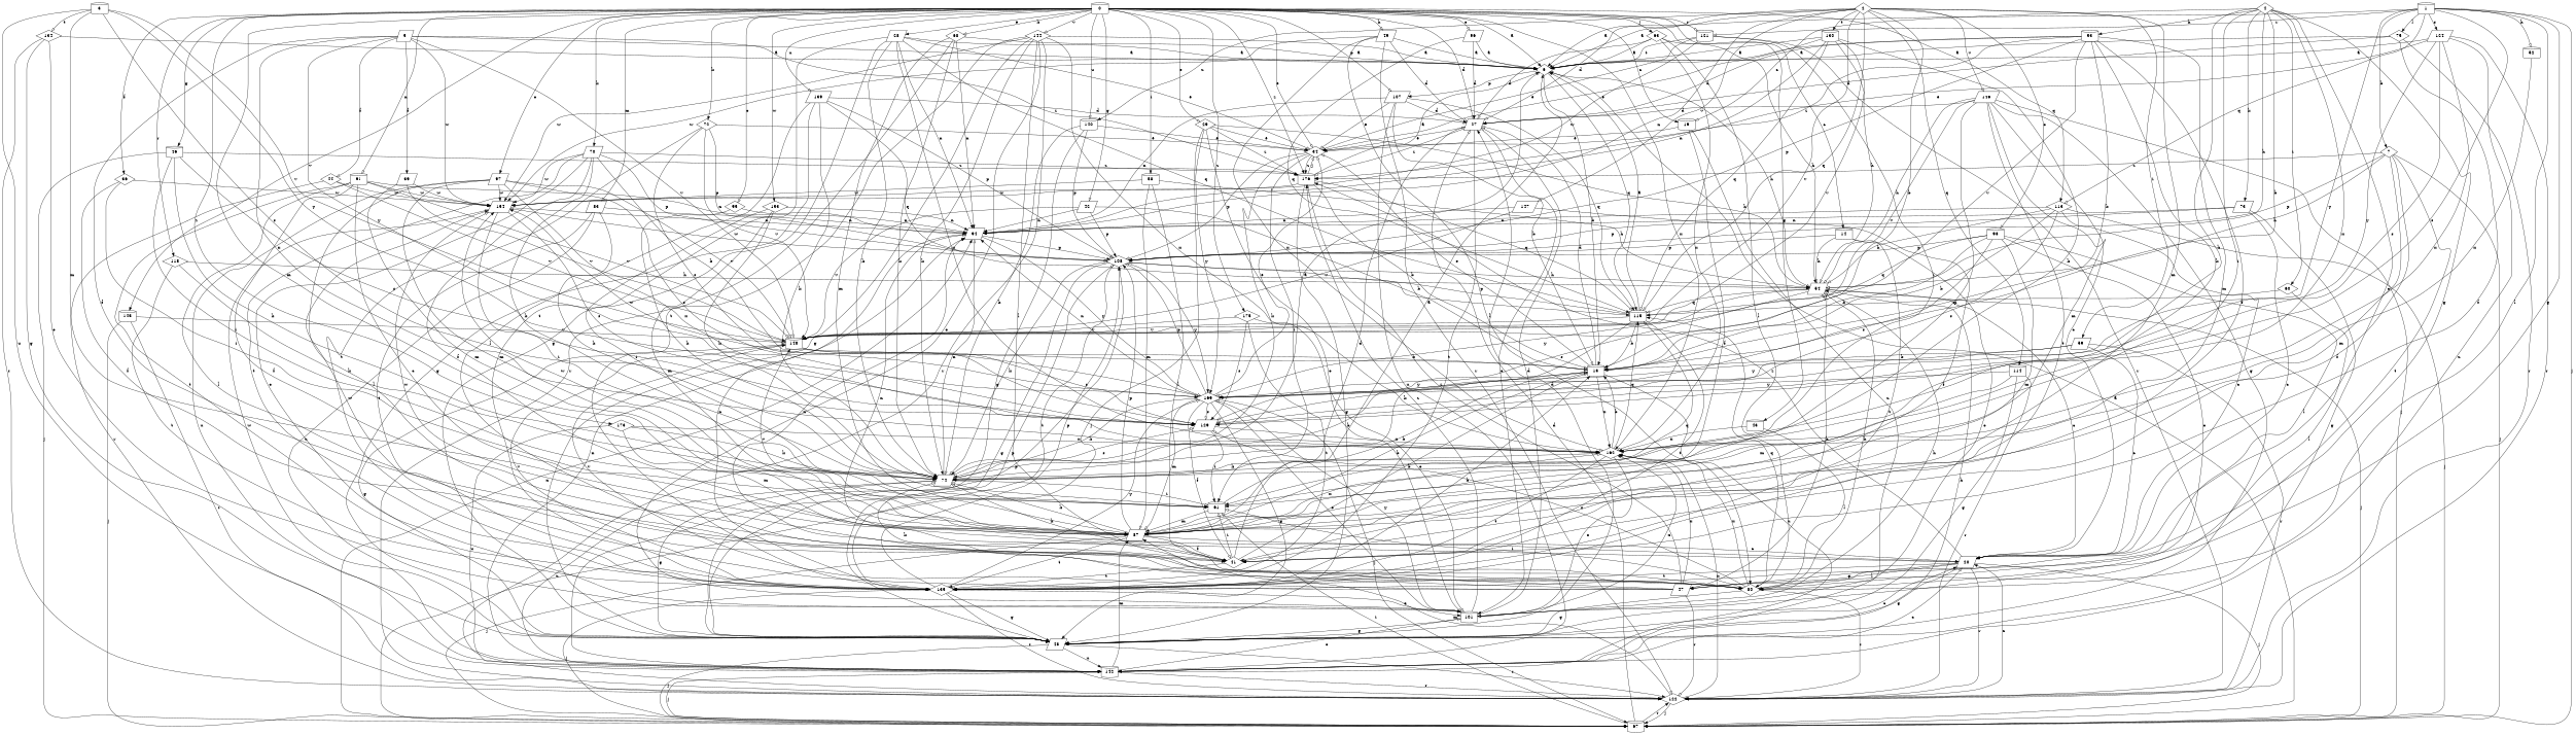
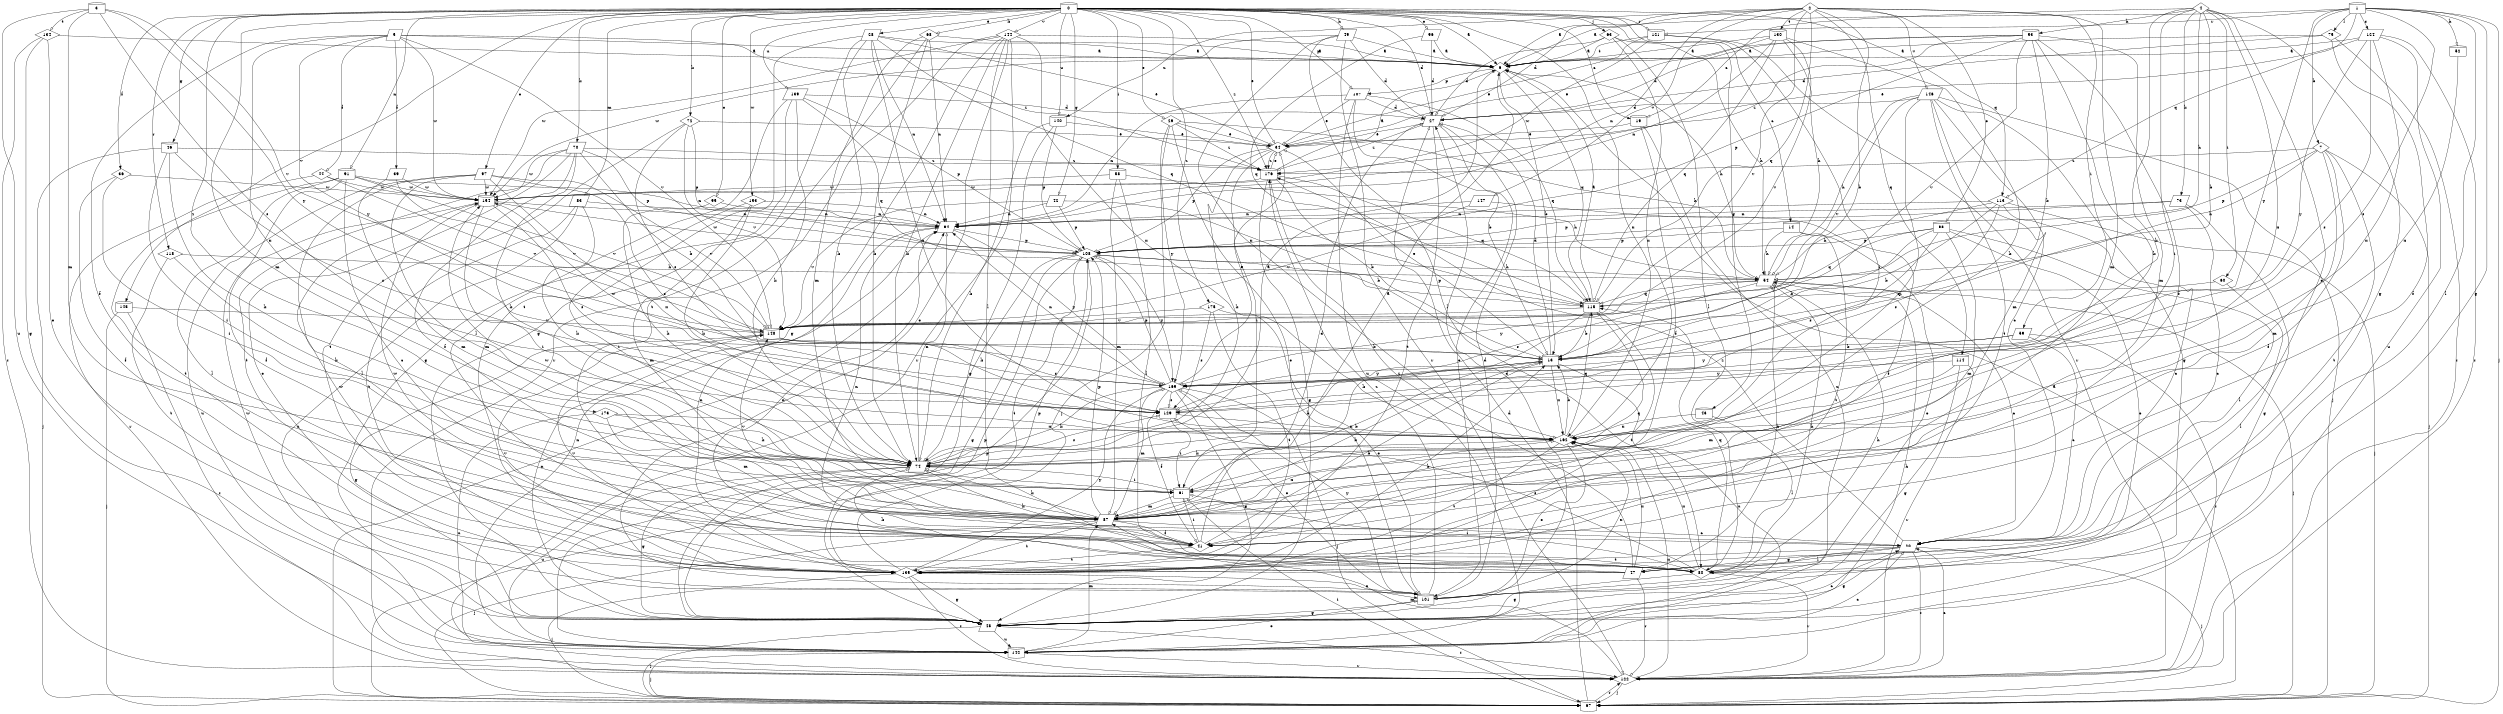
  strict digraph {
    node [shape=diamond]
    edge [arrowhead=onormal]
    6
    0 [shape=cylinder]
    14 [shape=cylinder]
    19 [shape=cylinder]
    27 [shape=parallelogram]
    28 [shape=parallelogram]
    29
    34
    36
    42 [shape=parallelogram]
    43 [shape=cylinder]
    46 [shape=cylinder]
    49 [shape=parallelogram]
    58 [shape=cylinder]
    63
    68
    70 [shape=parallelogram]
    72
    83 [shape=parallelogram]
    87 [shape=parallelogram]
    91 [shape=cylinder]
    95
    96 [shape=parallelogram]
    97 [shape=parallelogram]
    107 [shape=parallelogram]
    113
    118
    121 [shape=cylinder]
    139 [shape=parallelogram]
    140 [shape=cylinder]
    144
    145 [shape=cylinder]
    153
    162
    173
    175
    176 [shape=cylinder]
    13 [shape=cylinder]
    115 [shape=cylinder]
    54 [shape=parallelogram]
    108
    135
    101 [shape=cylinder]
    142 [shape=cylinder]
    41
    94 [shape=parallelogram]
    74 [shape=parallelogram]
    48 [shape=parallelogram]
    67 [shape=cylinder]
    169
    61 [shape=cylinder]
-   154 [shape=parallelogram]
+   154 [shape=cylinder]
    148 [shape=cylinder]
    80
-   129 [shape=parallelogram]
+   129 [shape=cylinder]
    122
    20 [shape=parallelogram]
    1 [shape=cylinder]
    7
    47 [shape=parallelogram]
    52 [shape=cylinder]
    75
    124 [shape=parallelogram]
    2
    59 [shape=parallelogram]
    98 [shape=cylinder]
    114 [shape=cylinder]
    130 [shape=cylinder]
    146 [shape=parallelogram]
    147 [shape=parallelogram]
    3 [shape=cylinder]
    134
    4
    53 [shape=cylinder]
    60
    73 [shape=parallelogram]
    5 [shape=parallelogram]
    39 [shape=parallelogram]
    n79 [label=44]
    6 -> 107 [arrowhead=normal label=p]
    6 -> 13 [arrowhead=normal label=b]
    6 -> 115 [arrowhead=normal label=q]
    6 -> 54 [label=h]
    0 -> 6 [arrowhead=normal label=a]
    0 -> 14 [arrowhead=normal label=c]
    0 -> 19 [arrowhead=normal label=c]
    0 -> 27 [label=d]
    0 -> 28 [arrowhead=normal label=e]
    0 -> 29 [label=e]
    0 -> 34 [label=e]
    0 -> 36 [arrowhead=normal label=f]
    0 -> 42 [label=g]
    0 -> 43 [arrowhead=normal label=g]
    0 -> 46 [arrowhead=normal label=g]
    0 -> 49 [label=h]
    0 -> 58 [arrowhead=normal label=i]
    0 -> 63 [arrowhead=normal label=j]
    0 -> 68 [label=k]
    0 -> 70 [arrowhead=normal label=k]
    0 -> 72 [arrowhead=normal label=k]
    0 -> 83 [label=m]
    0 -> 87 [arrowhead=normal label=m]
    0 -> 91 [label=n]
    0 -> 95 [label=o]
    0 -> 96 [label=o]
    0 -> 97 [arrowhead=normal label=o]
    0 -> 107 [label=p]
    0 -> 113 [arrowhead=normal label=q]
    0 -> 118 [arrowhead=normal label=r]
    0 -> 121 [label=r]
    0 -> 139 [label=u]
    0 -> 140 [label=u]
    0 -> 144 [label=v]
    0 -> 145 [arrowhead=normal label=v]
    0 -> 153 [arrowhead=normal label=w]
    0 -> 162 [arrowhead=normal label=x]
    0 -> 173 [arrowhead=normal label=z]
    0 -> 175 [arrowhead=normal label=z]
    0 -> 176 [arrowhead=normal label=z]
    14 -> 54 [label=h]
    14 -> 108 [arrowhead=normal label=p]
    14 -> 135 [label=t]
    14 -> 101 [label=o]
    19 -> 34 [label=e]
    19 -> 142 [label=u]
    19 -> 41 [arrowhead=normal label=f]
    27 -> 34 [arrowhead=normal label=e]
    27 -> 176 [label=z]
    27 -> 135 [label=t]
    27 -> 101 [arrowhead=normal label=o]
    28 -> 6 [arrowhead=normal label=a]
    28 -> 34 [label=e]
    28 -> 162 [label=x]
    28 -> 115 [label=q]
    28 -> 135 [arrowhead=normal label=t]
    28 -> 94 [arrowhead=normal label=n]
    28 -> 74 [arrowhead=normal label=k]
    28 -> 48 [label=g]
    29 -> 34 [arrowhead=normal label=e]
    29 -> 176 [label=z]
    29 -> 54 [arrowhead=normal label=h]
    29 -> 101 [label=o]
    29 -> 67 [arrowhead=normal label=j]
    29 -> 169 [arrowhead=normal label=y]
    34 -> 176 [arrowhead=normal label=z]
    34 -> 108 [label=p]
    34 -> 74 [arrowhead=normal label=k]
    34 -> 61 [arrowhead=normal label=i]
    36 -> 41 [arrowhead=normal label=f]
    36 -> 61 [arrowhead=normal label=i]
    36 -> 154 [label=w]
    42 -> 13 [label=b]
    42 -> 108 [arrowhead=normal label=p]
    42 -> 94 [arrowhead=normal label=n]
    42 -> 148 [label=v]
    43 -> 162 [arrowhead=normal label=x]
    43 -> 80 [label=l]
    46 -> 176 [arrowhead=normal label=z]
    46 -> 74 [label=k]
    46 -> 67 [label=j]
    46 -> 61 [arrowhead=normal label=i]
    46 -> 129 [arrowhead=normal label=s]
    49 -> 6 [arrowhead=normal label=a]
    49 -> 27 [label=d]
    49 -> 162 [label=x]
    49 -> 154 [arrowhead=normal label=w]
    49 -> 80 [arrowhead=normal label=l]
    49 -> 122 [label=r]
    58 -> 87 [label=m]
    58 -> 54 [label=h]
    58 -> 154 [label=w]
    58 -> 80 [label=l]
    63 -> 6 [label=a]
    63 -> 27 [label=d]
    63 -> 162 [label=x]
    63 -> 54 [arrowhead=normal label=h]
    63 -> 80 [arrowhead=normal label=l]
    68 -> 6 [label=a]
    68 -> 87 [label=m]
    68 -> 94 [arrowhead=normal label=n]
    68 -> 74 [arrowhead=normal label=k]
    68 -> 122 [label=r]
    70 -> 176 [arrowhead=normal label=z]
    70 -> 13 [label=b]
    70 -> 108 [label=p]
    70 -> 135 [arrowhead=normal label=t]
    70 -> 101 [arrowhead=normal label=o]
    70 -> 41 [arrowhead=normal label=f]
    70 -> 74 [label=k]
    70 -> 154 [arrowhead=normal label=w]
    72 -> 34 [label=e]
    72 -> 108 [label=p]
    72 -> 135 [label=t]
    72 -> 148 [arrowhead=normal label=v]
    72 -> 129 [label=s]
    83 -> 135 [label=t]
    83 -> 142 [arrowhead=normal label=u]
    83 -> 94 [arrowhead=normal label=n]
    83 -> 74 [arrowhead=normal label=k]
    87 -> 6 [arrowhead=normal label=a]
    87 -> 162 [label=x]
    87 -> 13 [label=b]
    87 -> 115 [label=q]
    87 -> 108 [arrowhead=normal label=p]
    87 -> 135 [arrowhead=normal label=t]
    87 -> 41 [arrowhead=normal label=f]
    87 -> 74 [label=k]
    87 -> 67 [label=j]
    87 -> 154 [arrowhead=normal label=w]
    87 -> 148 [arrowhead=normal label=v]
    87 -> 20 [arrowhead=normal label=c]
    91 -> 135 [arrowhead=normal label=t]
    91 -> 41 [arrowhead=normal label=f]
    91 -> 94 [label=n]
    91 -> 154 [label=w]
    91 -> 148 [label=v]
    91 -> 80 [arrowhead=normal label=l]
    91 -> 20 [label=c]
    95 -> 94 [label=n]
    95 -> 74 [label=k]
    96 -> 6 [label=a]
    96 -> 27 [arrowhead=normal label=d]
    96 -> 115 [arrowhead=normal label=q]
    97 -> 87 [label=m]
    97 -> 162 [arrowhead=normal label=x]
    97 -> 142 [label=u]
    97 -> 154 [arrowhead=normal label=w]
    97 -> 148 [label=v]
    97 -> 80 [label=l]
    97 -> 129 [arrowhead=normal label=s]
    107 -> 27 [arrowhead=normal label=d]
    107 -> 34 [label=e]
    107 -> 13 [label=b]
    107 -> 115 [arrowhead=normal label=q]
    107 -> 142 [arrowhead=normal label=u]
    107 -> 94 [label=n]
    113 -> 13 [label=b]
    113 -> 54 [label=h]
    113 -> 94 [label=n]
    113 -> 67 [arrowhead=normal label=j]
    113 -> 129 [label=s]
    113 -> 20 [arrowhead=normal label=c]
    118 -> 54 [arrowhead=normal label=h]
    118 -> 135 [label=t]
    118 -> 74 [arrowhead=normal label=k]
    121 -> 6 [label=t]
    121 -> 34 [label=e]
    121 -> 61 [arrowhead=normal label=i]
    121 -> 154 [arrowhead=normal label=w]
    121 -> 122 [arrowhead=normal label=r]
    139 -> 27 [label=d]
    139 -> 115 [arrowhead=normal label=q]
    139 -> 108 [label=p]
    139 -> 74 [arrowhead=normal label=k]
    139 -> 48 [label=g]
    139 -> 80 [label=l]
    140 -> 34 [label=e]
    140 -> 108 [label=p]
    140 -> 74 [label=k]
    140 -> 48 [label=g]
    144 -> 6 [arrowhead=normal label=a]
    144 -> 162 [arrowhead=normal label=x]
    144 -> 135 [label=t]
    144 -> 101 [label=o]
    144 -> 74 [arrowhead=normal label=k]
    144 -> 48 [label=g]
    144 -> 154 [arrowhead=normal label=w]
    144 -> 80 [arrowhead=normal label=l]
    144 -> 122 [arrowhead=normal label=r]
    145 -> 67 [label=j]
    145 -> 148 [label=v]
    145 -> 122 [arrowhead=normal label=r]
    153 -> 87 [label=m]
    153 -> 94 [arrowhead=normal label=n]
    153 -> 74 [arrowhead=normal label=k]
    153 -> 61 [label=i]
    162 -> 13 [arrowhead=normal label=b]
    162 -> 115 [arrowhead=normal label=q]
    162 -> 135 [label=t]
    162 -> 101 [label=o]
    162 -> 74 [arrowhead=normal label=k]
    173 -> 87 [label=m]
    173 -> 162 [label=x]
    173 -> 142 [arrowhead=normal label=u]
    173 -> 74 [label=k]
    175 -> 135 [label=t]
    175 -> 101 [label=o]
    175 -> 148 [label=v]
    175 -> 129 [arrowhead=normal label=s]
    176 -> 6 [arrowhead=normal label=a]
-   176 -> 34 [label=j]
+   176 -> 34 [label=e]
    176 -> 13 [label=b]
    176 -> 115 [label=q]
    176 -> 48 [arrowhead=normal label=g]
    176 -> 154 [label=w]
    13 -> 27 [label=d]
    13 -> 34 [label=e]
    13 -> 162 [arrowhead=normal label=x]
    13 -> 142 [label=u]
    13 -> 169 [arrowhead=normal label=y]
    115 -> 6 [arrowhead=normal label=a]
    115 -> 13 [arrowhead=normal label=b]
    115 -> 108 [label=p]
    115 -> 135 [label=t]
    115 -> 74 [label=k]
    115 -> 148 [label=v]
    54 -> 115 [label=q]
    54 -> 67 [arrowhead=normal label=j]
    54 -> 169 [label=y]
    54 -> 129 [label=s]
    54 -> 20 [arrowhead=normal label=c]
    108 -> 54 [label=h]
    108 -> 135 [label=t]
    108 -> 74 [label=k]
    108 -> 48 [label=g]
    108 -> 169 [arrowhead=normal label=y]
    108 -> 154 [label=w]
    135 -> 13 [arrowhead=normal label=b]
    135 -> 108 [arrowhead=normal label=p]
    135 -> 101 [arrowhead=normal label=o]
    135 -> 94 [label=n]
    135 -> 48 [arrowhead=normal label=g]
    135 -> 67 [arrowhead=normal label=j]
    135 -> 169 [label=y]
    135 -> 148 [label=v]
    135 -> 122 [label=r]
    101 -> 27 [label=d]
    101 -> 162 [arrowhead=normal label=x]
    101 -> 176 [arrowhead=normal label=z]
    101 -> 54 [label=h]
    101 -> 48 [arrowhead=normal label=g]
    101 -> 169 [label=y]
    142 -> 87 [arrowhead=normal label=m]
    142 -> 54 [arrowhead=normal label=h]
    142 -> 108 [label=p]
    142 -> 101 [label=o]
    142 -> 94 [arrowhead=normal label=n]
    142 -> 67 [arrowhead=normal label=j]
    142 -> 122 [label=r]
    142 -> 20 [label=c]
    41 -> 27 [label=d]
    41 -> 13 [label=b]
    41 -> 135 [label=t]
    41 -> 74 [label=k]
    41 -> 61 [label=i]
    41 -> 154 [label=w]
    94 -> 108 [arrowhead=normal label=p]
    94 -> 169 [label=y]
    74 -> 6 [label=a]
    74 -> 13 [label=b]
    74 -> 142 [label=u]
    74 -> 94 [label=n]
    74 -> 48 [label=g]
    74 -> 61 [label=i]
    74 -> 129 [label=s]
    48 -> 27 [arrowhead=normal label=d]
    48 -> 108 [label=p]
    48 -> 142 [arrowhead=normal label=u]
    48 -> 67 [label=j]
    48 -> 154 [label=w]
    48 -> 122 [arrowhead=normal label=r]
    48 -> 20 [arrowhead=normal label=c]
    67 -> 6 [arrowhead=normal label=a]
    67 -> 27 [label=d]
    67 -> 94 [arrowhead=normal label=n]
    67 -> 61 [label=i]
    67 -> 122 [arrowhead=normal label=r]
    169 -> 34 [label=e]
    169 -> 87 [label=m]
    169 -> 108 [label=p]
    169 -> 101 [label=o]
    169 -> 41 [label=f]
    169 -> 94 [arrowhead=normal label=n]
    169 -> 74 [arrowhead=normal label=k]
    169 -> 48 [arrowhead=normal label=g]
    169 -> 67 [arrowhead=normal label=j]
    169 -> 154 [arrowhead=normal label=w]
    169 -> 129 [label=s]
    61 -> 87 [arrowhead=normal label=m]
    61 -> 13 [label=b]
    154 -> 94 [arrowhead=normal label=n]
    154 -> 61 [label=i]
    154 -> 129 [arrowhead=normal label=s]
    148 -> 13 [label=b]
    148 -> 48 [label=g]
    148 -> 129 [arrowhead=normal label=s]
    80 -> 162 [arrowhead=normal label=x]
    80 -> 115 [arrowhead=normal label=q]
    80 -> 54 [label=h]
    80 -> 48 [arrowhead=normal label=g]
    80 -> 61 [label=i]
    80 -> 129 [label=s]
    80 -> 122 [arrowhead=normal label=r]
    129 -> 162 [label=x]
    129 -> 61 [arrowhead=normal label=i]
    122 -> 87 [arrowhead=normal label=m]
    122 -> 162 [label=x]
    122 -> 67 [arrowhead=normal label=j]
    122 -> 20 [arrowhead=normal label=c]
    20 -> 176 [arrowhead=normal label=z]
    20 -> 135 [arrowhead=normal label=t]
    20 -> 94 [label=n]
    20 -> 48 [label=g]
    20 -> 67 [arrowhead=normal label=j]
    20 -> 80 [label=l]
    20 -> 122 [label=r]
    20 -> 47 [arrowhead=normal label=g]
    1 -> 6 [arrowhead=normal label=a]
    1 -> 113 [label=q]
    1 -> 121 [label=r]
    1 -> 67 [label=j]
    1 -> 169 [arrowhead=normal label=y]
    1 -> 80 [arrowhead=normal label=l]
    1 -> 129 [arrowhead=normal label=s]
    1 -> 7 [arrowhead=normal label=b]
    1 -> 47 [label=g]
    1 -> 52 [label=h]
    1 -> 75 [arrowhead=normal label=l]
    1 -> 124 [arrowhead=normal label=s]
    7 -> 87 [label=m]
    7 -> 176 [arrowhead=normal label=z]
    7 -> 54 [label=h]
    7 -> 108 [arrowhead=normal label=p]
    7 -> 135 [arrowhead=normal label=t]
    7 -> 41 [arrowhead=normal label=f]
    7 -> 67 [arrowhead=normal label=j]
    47 -> 162 [arrowhead=normal label=x]
    47 -> 176 [label=z]
    47 -> 54 [label=h]
    47 -> 94 [arrowhead=normal label=n]
    47 -> 74 [label=k]
    47 -> 154 [arrowhead=normal label=w]
    47 -> 148 [arrowhead=normal label=v]
    47 -> 122 [label=r]
    52 -> 162 [arrowhead=normal label=x]
    75 -> 6 [label=a]
    75 -> 27 [arrowhead=normal label=d]
    75 -> 41 [arrowhead=normal label=f]
    75 -> 122 [arrowhead=normal label=r]
    124 -> 6 [arrowhead=normal label=a]
    124 -> 34 [label=e]
    124 -> 162 [label=x]
    124 -> 142 [label=u]
    124 -> 169 [arrowhead=normal label=y]
    124 -> 129 [label=s]
    124 -> 122 [label=r]
    2 -> 6 [arrowhead=normal label=a]
    2 -> 27 [label=d]
    2 -> 87 [arrowhead=normal label=m]
    2 -> 140 [arrowhead=normal label=u]
    2 -> 13 [label=b]
    2 -> 115 [label=q]
    2 -> 94 [label=n]
    2 -> 148 [arrowhead=normal label=v]
    2 -> 59 [arrowhead=normal label=i]
    2 -> 98 [label=o]
    2 -> 114 [arrowhead=normal label=q]
    2 -> 130 [arrowhead=normal label=t]
    2 -> 146 [label=v]
    2 -> 147 [label=v]
    59 -> 13 [label=b]
    59 -> 169 [arrowhead=normal label=y]
    59 -> 122 [arrowhead=normal label=r]
    59 -> 20 [label=c]
    98 -> 87 [arrowhead=normal label=m]
    98 -> 13 [label=b]
    98 -> 115 [label=q]
    98 -> 108 [label=p]
    98 -> 101 [label=o]
    98 -> 80 [arrowhead=normal label=l]
    98 -> 129 [label=s]
    114 -> 87 [label=m]
    114 -> 48 [arrowhead=normal label=g]
    114 -> 169 [arrowhead=normal label=y]
    114 -> 122 [label=r]
    130 -> 6 [arrowhead=normal label=a]
    130 -> 34 [arrowhead=normal label=e]
    130 -> 115 [label=q]
    130 -> 54 [label=h]
    130 -> 94 [label=n]
    130 -> 74 [label=k]
    130 -> 148 [arrowhead=normal label=v]
    146 -> 27 [label=d]
    146 -> 87 [arrowhead=normal label=m]
    146 -> 54 [label=h]
    146 -> 135 [label=t]
    146 -> 48 [label=g]
    146 -> 67 [label=j]
    146 -> 61 [label=i]
    146 -> 148 [arrowhead=normal label=v]
    146 -> 20 [label=c]
    147 -> 41 [label=f]
    147 -> 94 [arrowhead=normal label=n]
    147 -> 148 [arrowhead=normal label=v]
    3 -> 87 [label=m]
    3 -> 142 [arrowhead=normal label=u]
    3 -> 169 [label=y]
    3 -> 148 [label=v]
    3 -> 129 [arrowhead=normal label=s]
    3 -> 134 [label=t]
    134 -> 6 [label=a]
    134 -> 101 [label=o]
    134 -> 48 [label=g]
    134 -> 122 [arrowhead=normal label=r]
    4 -> 19 [label=c]
    4 -> 162 [label=x]
    4 -> 13 [arrowhead=normal label=b]
    4 -> 54 [label=h]
    4 -> 74 [arrowhead=normal label=k]
    4 -> 61 [arrowhead=normal label=i]
    4 -> 20 [arrowhead=normal label=c]
    4 -> 47 [arrowhead=normal label=g]
    4 -> 53 [arrowhead=normal label=h]
    4 -> 60 [arrowhead=normal label=i]
    4 -> 73 [arrowhead=normal label=k]
    53 -> 6 [arrowhead=normal label=a]
    53 -> 27 [label=d]
    53 -> 87 [label=m]
    53 -> 176 [arrowhead=normal label=z]
    53 -> 13 [label=b]
    53 -> 108 [label=p]
    53 -> 41 [arrowhead=normal label=f]
    53 -> 74 [arrowhead=normal label=k]
    53 -> 148 [arrowhead=normal label=v]
    60 -> 115 [arrowhead=normal label=q]
    60 -> 80 [label=l]
    73 -> 108 [label=p]
    73 -> 94 [label=n]
    73 -> 48 [arrowhead=normal label=g]
    73 -> 20 [arrowhead=normal label=c]
    5 -> 6 [arrowhead=normal label=a]
    5 -> 162 [arrowhead=normal label=x]
    5 -> 176 [arrowhead=normal label=z]
    5 -> 41 [label=f]
    5 -> 169 [arrowhead=normal label=y]
    5 -> 154 [arrowhead=normal label=w]
    5 -> 148 [label=v]
    5 -> 39 [arrowhead=normal label=f]
    5 -> n79 [label=f]
    39 -> 87 [arrowhead=normal label=m]
    39 -> 154 [label=w]
    39 -> 148 [label=v]
    n79 -> 154 [arrowhead=normal label=w]
    n79 -> 148 [arrowhead=normal label=v]
    n79 -> 122 [arrowhead=normal label=r]
  }
